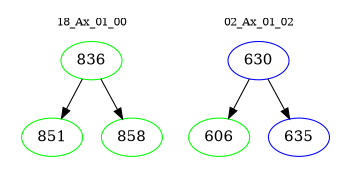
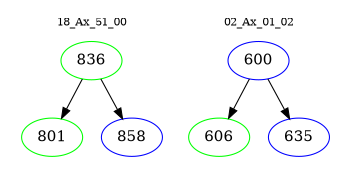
  digraph {
    node [color=green]
    edge [color=black]
    n1 [label=836]
-   n2 [label=851]
-   n3 [label=858]
-   n4 [color=blue label=630]
+   n2 [label=801]
+   n3 [color=blue label=858]
+   n4 [color=blue label=600]
    n5 [label=606]
    n6 [color=blue label=635]
    subgraph cluster_1 {
      color=white
      fontsize=10
-     label="18_Ax_01_00"
+     label="18_Ax_51_00"
      n1
      n2
      n3
    }
    subgraph cluster_2 {
      color=white
      fontsize=10
      label="02_Ax_01_02"
      n4
      n5
      n6
    }
    n1 -> n2
    n1 -> n3
    n4 -> n5
    n4 -> n6
  }
